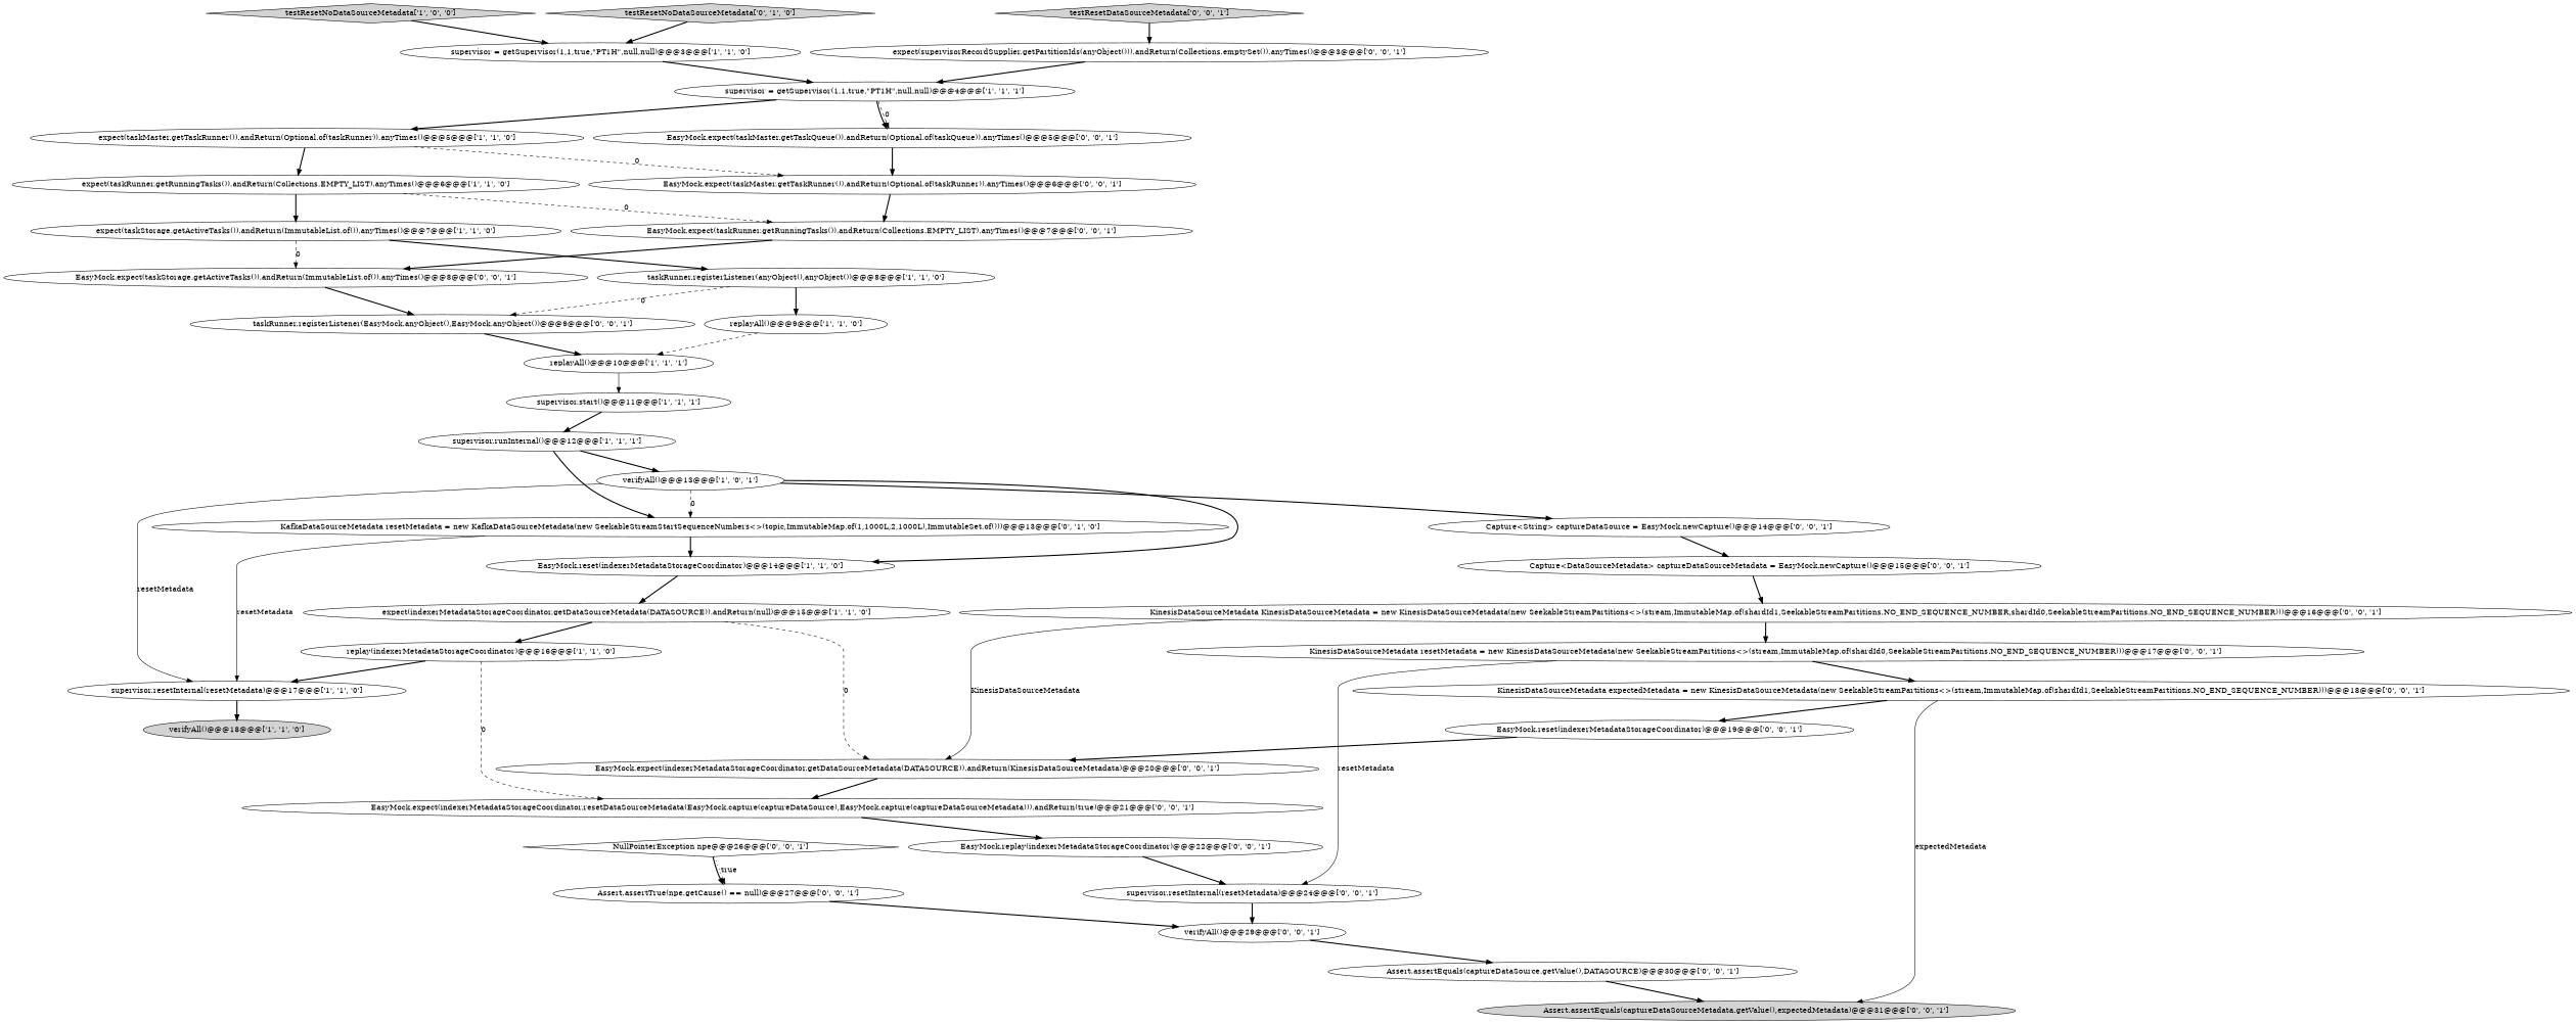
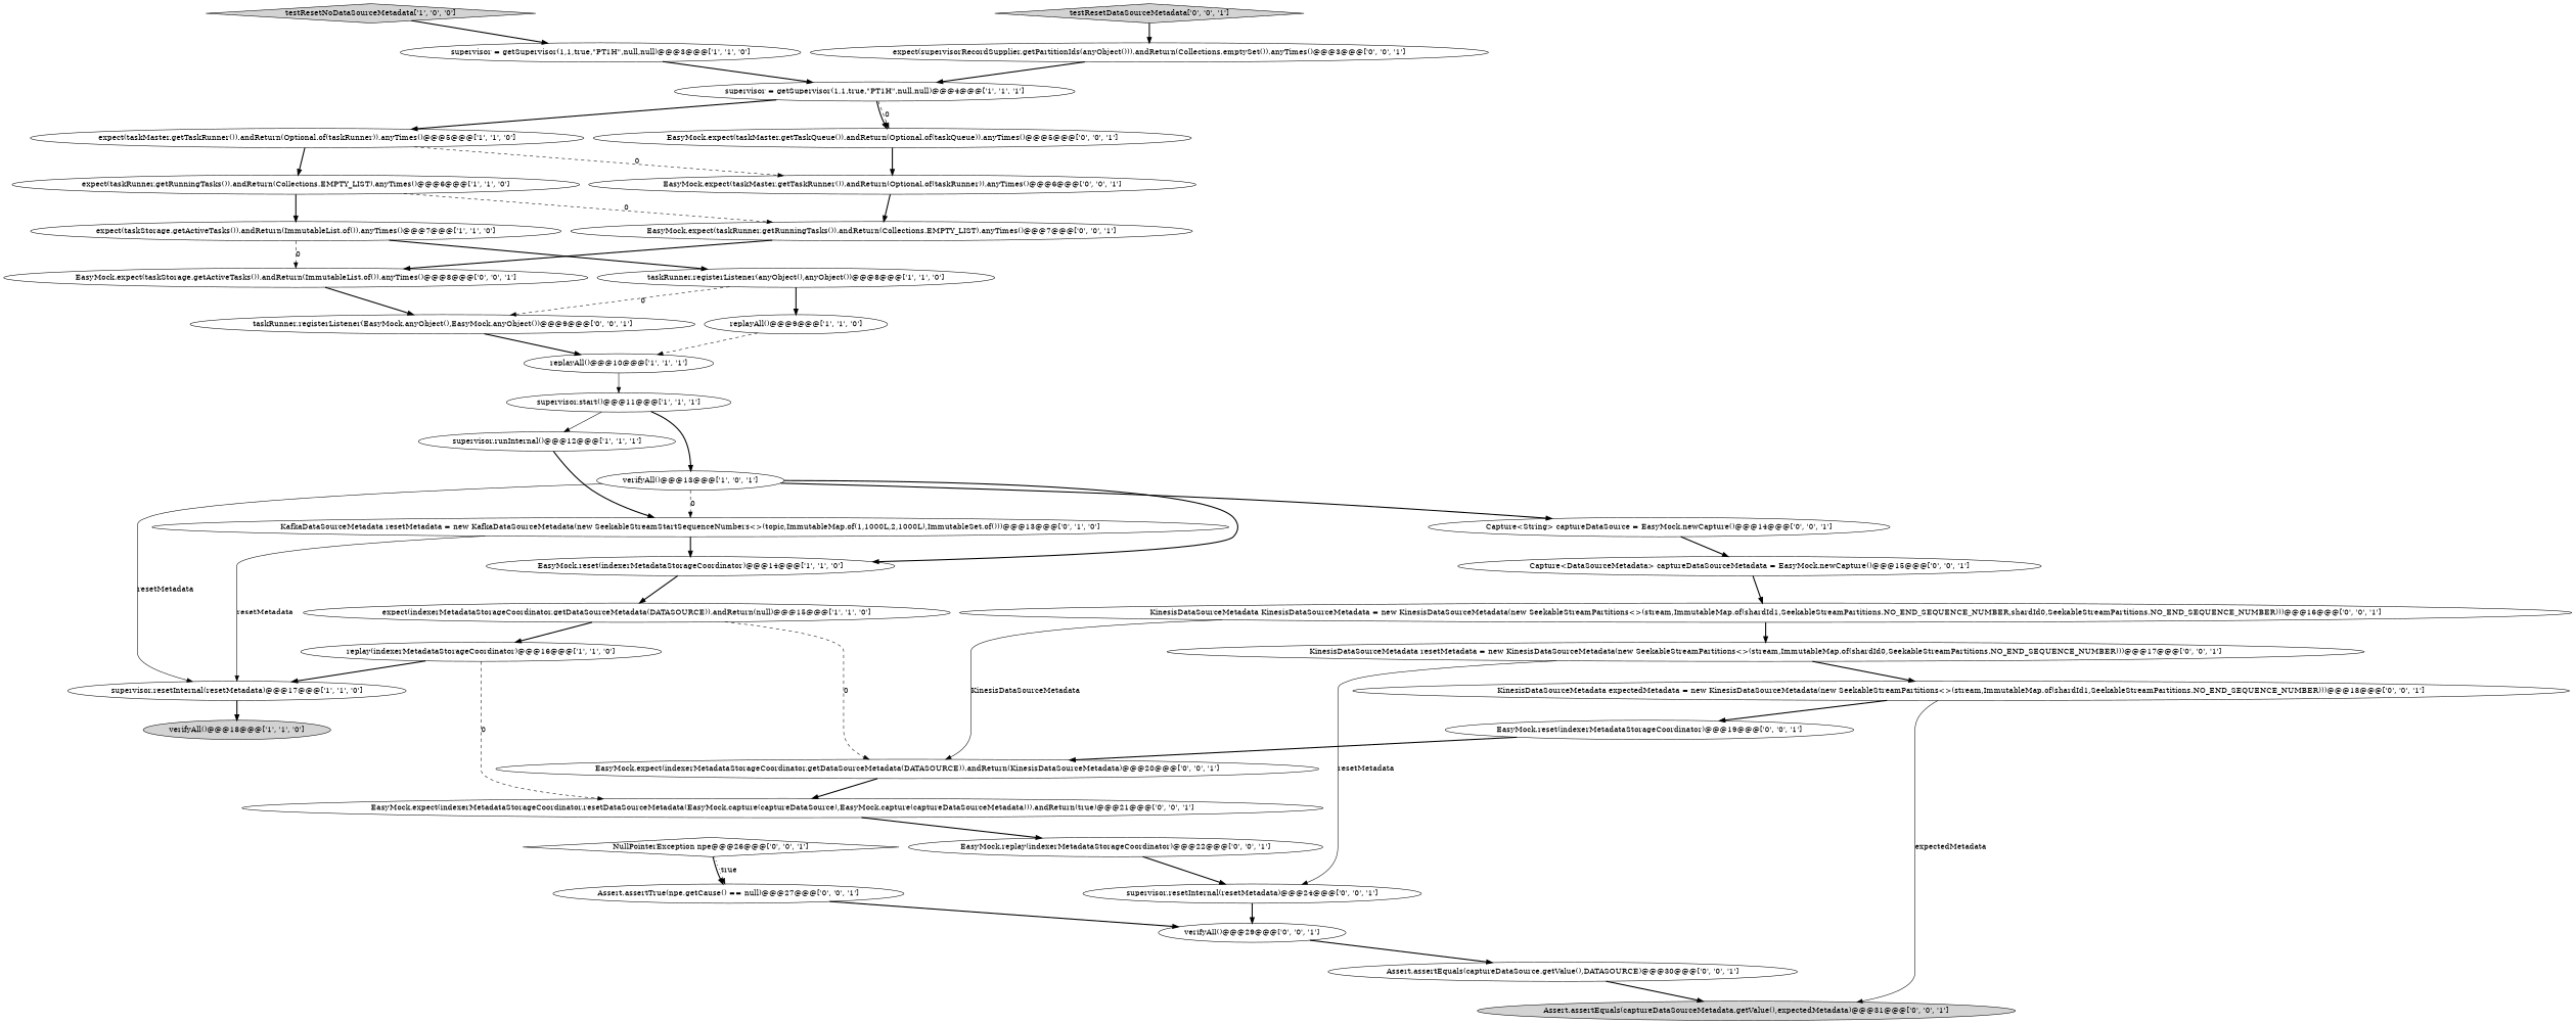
  digraph {
    node [fillcolor=white shape=ellipse style=filled]
    edge [style=bold]
    n1 [label="supervisor.runInternal()@@@12@@@['1', '1', '1']"]
    n2 [label="verifyAll()@@@13@@@['1', '0', '1']"]
    n3 [label="KafkaDataSourceMetadata resetMetadata = new KafkaDataSourceMetadata(new SeekableStreamStartSequenceNumbers<>(topic,ImmutableMap.of(1,1000L,2,1000L),ImmutableSet.of()))@@@13@@@['0', '1', '0']"]
    n4 [label="supervisor.resetInternal(resetMetadata)@@@17@@@['1', '1', '0']"]
    n5 [label="EasyMock.reset(indexerMetadataStorageCoordinator)@@@14@@@['1', '1', '0']"]
    n6 [label="Capture<String> captureDataSource = EasyMock.newCapture()@@@14@@@['0', '0', '1']"]
    n7 [fillcolor=lightgray label="testResetNoDataSourceMetadata['1', '0', '0']" shape=diamond]
    n8 [label="supervisor = getSupervisor(1,1,true,\"PT1H\",null,null)@@@3@@@['1', '1', '0']"]
    n9 [label="supervisor = getSupervisor(1,1,true,\"PT1H\",null,null)@@@4@@@['1', '1', '1']"]
    n10 [label="expect(taskMaster.getTaskRunner()).andReturn(Optional.of(taskRunner)).anyTimes()@@@5@@@['1', '1', '0']"]
    n11 [label="EasyMock.expect(taskMaster.getTaskQueue()).andReturn(Optional.of(taskQueue)).anyTimes()@@@5@@@['0', '0', '1']"]
    n12 [label="expect(taskRunner.getRunningTasks()).andReturn(Collections.EMPTY_LIST).anyTimes()@@@6@@@['1', '1', '0']"]
    n13 [label="EasyMock.expect(taskMaster.getTaskRunner()).andReturn(Optional.of(taskRunner)).anyTimes()@@@6@@@['0', '0', '1']"]
    n14 [label="replay(indexerMetadataStorageCoordinator)@@@16@@@['1', '1', '0']"]
    n15 [label="EasyMock.expect(indexerMetadataStorageCoordinator.resetDataSourceMetadata(EasyMock.capture(captureDataSource),EasyMock.capture(captureDataSourceMetadata))).andReturn(true)@@@21@@@['0', '0', '1']"]
    n16 [label="EasyMock.replay(indexerMetadataStorageCoordinator)@@@22@@@['0', '0', '1']"]
    n17 [fillcolor=lightgray label="verifyAll()@@@18@@@['1', '1', '0']"]
    n18 [label="taskRunner.registerListener(anyObject(),anyObject())@@@8@@@['1', '1', '0']"]
    n19 [label="taskRunner.registerListener(EasyMock.anyObject(),EasyMock.anyObject())@@@9@@@['0', '0', '1']"]
    n20 [label="replayAll()@@@9@@@['1', '1', '0']"]
    n21 [label="replayAll()@@@10@@@['1', '1', '1']"]
    n22 [label="supervisor.resetInternal(resetMetadata)@@@24@@@['0', '0', '1']"]
    n23 [label="Assert.assertTrue(npe.getCause() == null)@@@27@@@['0', '0', '1']"]
    n24 [label="verifyAll()@@@29@@@['0', '0', '1']"]
    n25 [label="Assert.assertEquals(captureDataSource.getValue(),DATASOURCE)@@@30@@@['0', '0', '1']"]
    n26 [label="EasyMock.expect(taskRunner.getRunningTasks()).andReturn(Collections.EMPTY_LIST).anyTimes()@@@7@@@['0', '0', '1']"]
    n27 [label="expect(taskStorage.getActiveTasks()).andReturn(ImmutableList.of()).anyTimes()@@@7@@@['1', '1', '0']"]
    n28 [fillcolor=lightgray label="Assert.assertEquals(captureDataSourceMetadata.getValue(),expectedMetadata)@@@31@@@['0', '0', '1']"]
    n29 [label="NullPointerException npe@@@26@@@['0', '0', '1']" shape=diamond]
    n30 [label="expect(indexerMetadataStorageCoordinator.getDataSourceMetadata(DATASOURCE)).andReturn(null)@@@15@@@['1', '1', '0']"]
    n31 [label="EasyMock.expect(indexerMetadataStorageCoordinator.getDataSourceMetadata(DATASOURCE)).andReturn(KinesisDataSourceMetadata)@@@20@@@['0', '0', '1']"]
    n32 [label="expect(supervisorRecordSupplier.getPartitionIds(anyObject())).andReturn(Collections.emptySet()).anyTimes()@@@3@@@['0', '0', '1']"]
    n33 [label="supervisor.start()@@@11@@@['1', '1', '1']"]
    n34 [label="EasyMock.expect(taskStorage.getActiveTasks()).andReturn(ImmutableList.of()).anyTimes()@@@8@@@['0', '0', '1']"]
    n35 [label="Capture<DataSourceMetadata> captureDataSourceMetadata = EasyMock.newCapture()@@@15@@@['0', '0', '1']"]
    n36 [label="KinesisDataSourceMetadata KinesisDataSourceMetadata = new KinesisDataSourceMetadata(new SeekableStreamPartitions<>(stream,ImmutableMap.of(shardId1,SeekableStreamPartitions.NO_END_SEQUENCE_NUMBER,shardId0,SeekableStreamPartitions.NO_END_SEQUENCE_NUMBER)))@@@16@@@['0', '0', '1']"]
    n37 [label="KinesisDataSourceMetadata resetMetadata = new KinesisDataSourceMetadata(new SeekableStreamPartitions<>(stream,ImmutableMap.of(shardId0,SeekableStreamPartitions.NO_END_SEQUENCE_NUMBER)))@@@17@@@['0', '0', '1']"]
    n38 [label="KinesisDataSourceMetadata expectedMetadata = new KinesisDataSourceMetadata(new SeekableStreamPartitions<>(stream,ImmutableMap.of(shardId1,SeekableStreamPartitions.NO_END_SEQUENCE_NUMBER)))@@@18@@@['0', '0', '1']"]
    n39 [label="EasyMock.reset(indexerMetadataStorageCoordinator)@@@19@@@['0', '0', '1']"]
-   n40 [fillcolor=lightgray label="testResetNoDataSourceMetadata['0', '1', '0']" shape=diamond]
    n41 [fillcolor=lightgray label="testResetDataSourceMetadata['0', '0', '1']" shape=diamond]
-   n1 -> n2
+   n33 -> n2
    n1 -> n3
    n2 -> n3 [label=0 style=dashed]
    n2 -> n4 [label=resetMetadata style=solid]
    n2 -> n5
    n2 -> n6
    n3 -> n4 [label=resetMetadata style=solid]
    n3 -> n5
    n4 -> n17
    n5 -> n30
    n6 -> n35
    n7 -> n8
    n8 -> n9
    n9 -> n10
    n9 -> n11
    n9 -> n11 [label=0 style=dashed]
    n10 -> n12
    n10 -> n13 [label=0 style=dashed]
    n11 -> n13
    n12 -> n26 [label=0 style=dashed]
    n12 -> n27
    n13 -> n26
    n14 -> n4
    n14 -> n15 [label=0 style=dashed]
    n15 -> n16
    n16 -> n22
    n18 -> n19 [label=0 style=dashed]
    n18 -> n20
    n19 -> n21
    n20 -> n21 [style=dashed]
    n21 -> n33 [style=solid]
    n22 -> n24
    n23 -> n24
    n24 -> n25
    n25 -> n28
    n26 -> n34
    n27 -> n18
    n27 -> n34 [label=0 style=dashed]
    n29 -> n23 [label=true style=dotted]
    n29 -> n23
    n30 -> n14
    n30 -> n31 [label=0 style=dashed]
    n31 -> n15
    n32 -> n9
-   n33 -> n1
+   n33 -> n1 [style=solid]
    n34 -> n19
    n35 -> n36
    n36 -> n31 [label=KinesisDataSourceMetadata style=solid]
    n36 -> n37
    n37 -> n22 [label=resetMetadata style=solid]
    n37 -> n38
    n38 -> n28 [label=expectedMetadata style=solid]
    n38 -> n39
    n39 -> n31
-   n40 -> n8
    n41 -> n32
  }
